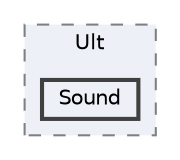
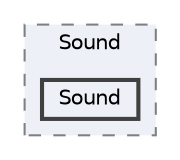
  digraph {
    compound=true
    n1 [color=grey25 fillcolor="#edf0f7" fontname=Helvetica fontsize=10 height=0.2 label=Sound shape=box style="filled,bold" width=0.4]
    subgraph cluster_1 {
      bgcolor="#edf0f7"
      fontname=Helvetica
      fontsize=10
-     label=Ult
+     label=Sound
      pencolor=grey50
      style="filled,dashed"
      n1
    }
  }
